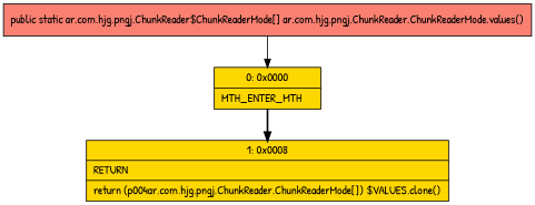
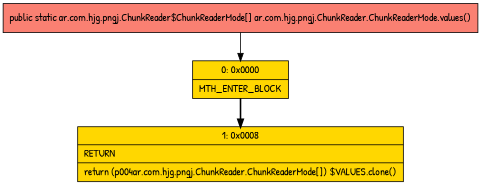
  digraph {
    fontname="Patrick Hand"
    node [shape=record style=filled fillcolor=gold fontname="Patrick Hand"]
    edge [fontname="Patrick Hand"]
-   n1 [label="{0\:\ 0x0000|MTH_ENTER_MTH\l}"]
+   n1 [label="{0\:\ 0x0000|MTH_ENTER_BLOCK\l}"]
    n2 [label="{1\:\ 0x0008|RETURN\l|return (p004ar.com.hjg.pngj.ChunkReader.ChunkReaderMode[]) $VALUES.clone()\l}"]
    n3 [label="{public static ar.com.hjg.pngj.ChunkReader$ChunkReaderMode[] ar.com.hjg.pngj.ChunkReader.ChunkReaderMode.values() }" fillcolor=salmon]
    n1 -> n2 [style=bold]
    n3 -> n1 [style=solid]
  }
